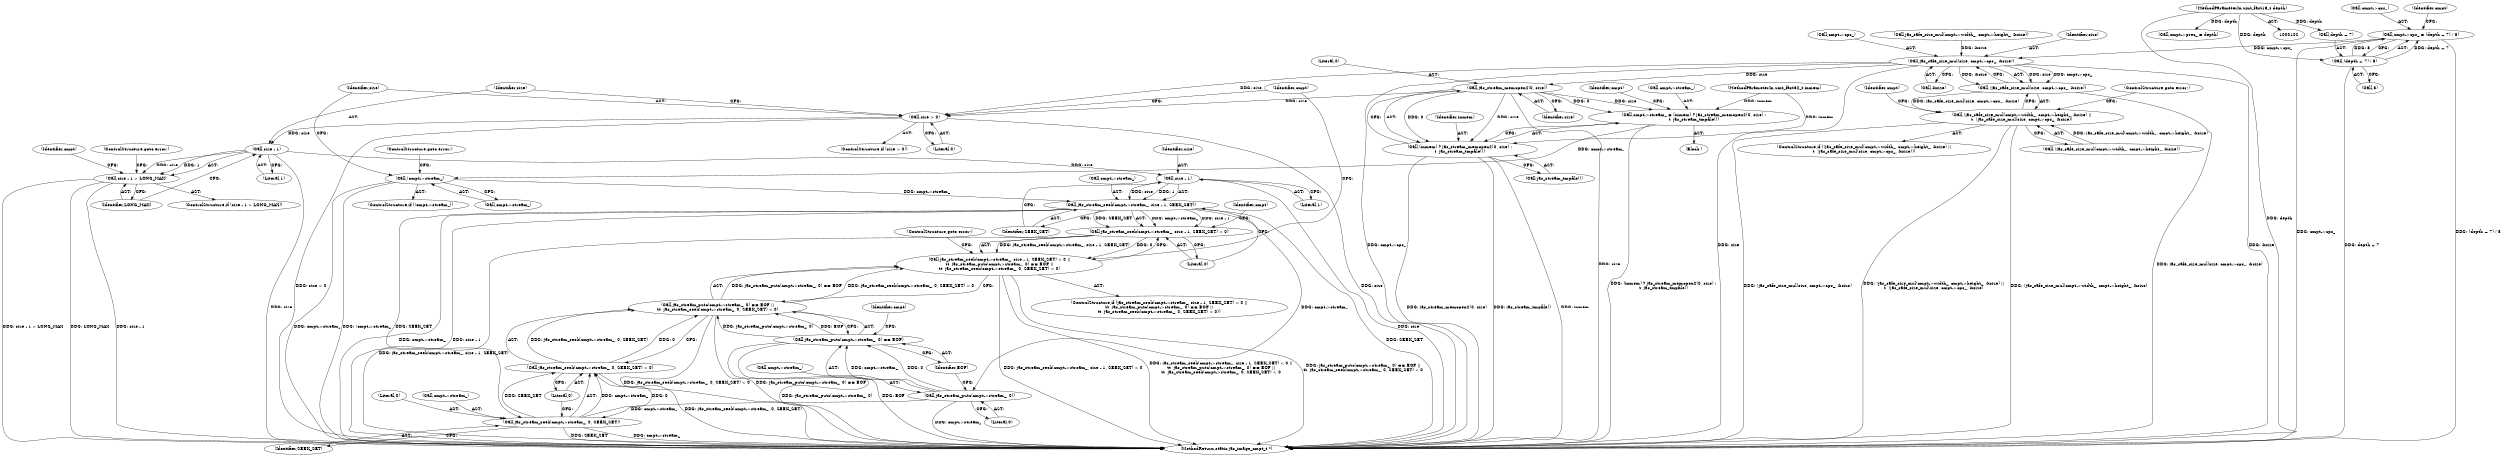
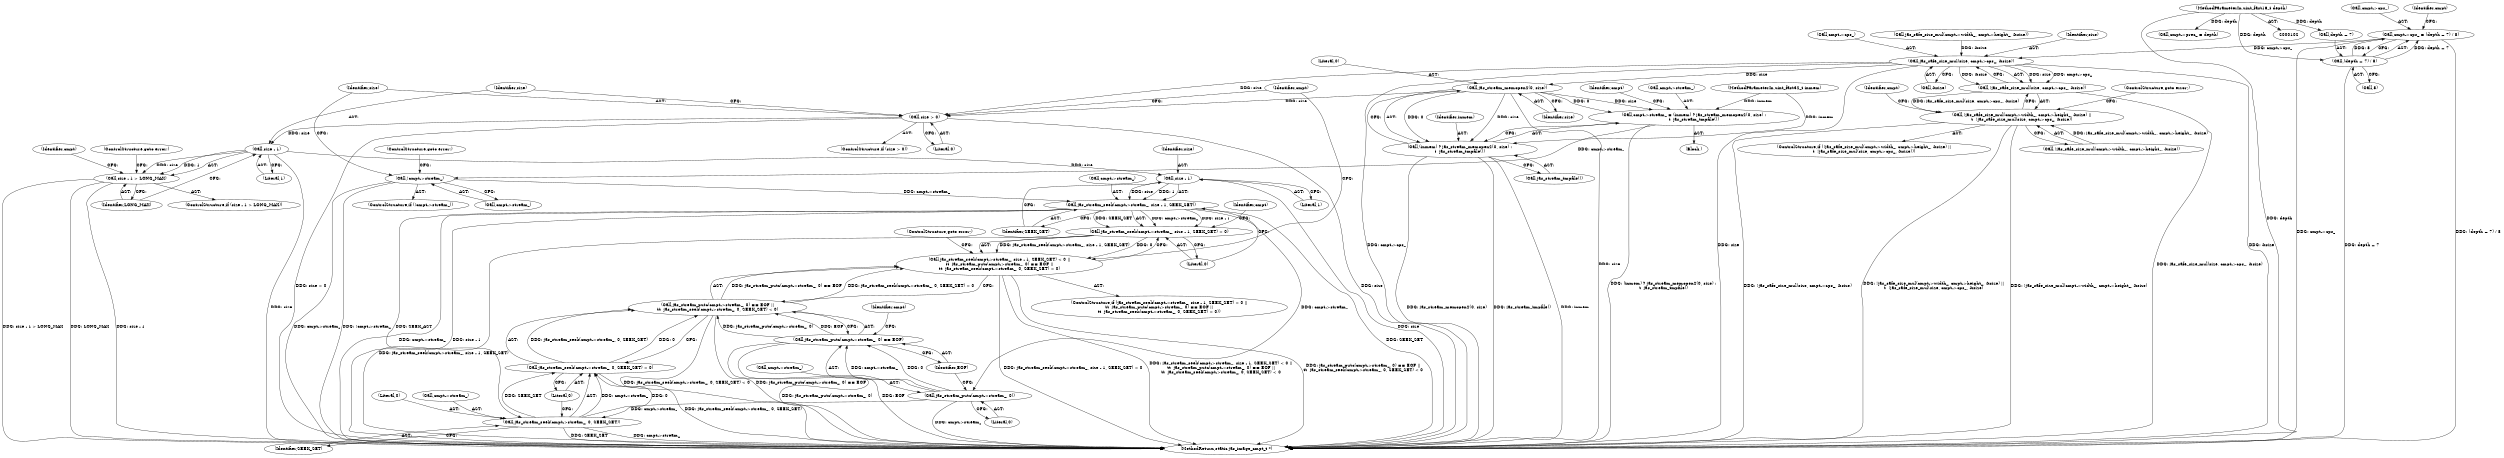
  digraph {
    n1 [label="(Call,cmpt->cps_ = (depth + 7) / 8)"]
    n2 [label="(Call,(depth + 7) / 8)"]
    n3 [label="(Call,jas_safe_size_mul(size, cmpt->cps_, &size))"]
    n4 [label="(MethodReturn,static jas_image_cmpt_t *)"]
    n5 [label="(Call,8)"]
    n6 [label="(Call,!jas_safe_size_mul(size, cmpt->cps_, &size))"]
    n7 [label="(Call,jas_stream_memopen2(0, size))"]
    n8 [label="(Call,size > 0)"]
    n9 [label="(Call,&size)"]
    n10 [label="(Block,)"]
    n11 [label="(MethodParameterIn,uint_fast16_t depth)"]
    n12 [label="(Call,depth + 7)"]
    n13 [label="(Call,cmpt->prec_ = depth)"]
-   1000102
+   1000102 [label=2000102]
    n15 [label="(Call,!jas_safe_size_mul(cmpt->width_, cmpt->height_, &size) ||\n\t  !jas_safe_size_mul(size, cmpt->cps_, &size))"]
    n16 [label="(Call,cmpt->stream_ = (inmem) ? jas_stream_memopen2(0, size) :\n\t  jas_stream_tmpfile())"]
    n17 [label="(Call,(inmem) ? jas_stream_memopen2(0, size) :\n\t  jas_stream_tmpfile())"]
    n18 [label="(Identifier,size)"]
    n19 [label="(Call,size - 1)"]
    n20 [label="(ControlStructure,if (size > 0))"]
    n21 [label="(Literal,0)"]
    n22 [label="(Call,!jas_safe_size_mul(cmpt->width_, cmpt->height_, &size))"]
    n23 [label="(ControlStructure,if (!jas_safe_size_mul(cmpt->width_, cmpt->height_, &size) ||\n\t  !jas_safe_size_mul(size, cmpt->cps_, &size)))"]
    n24 [label="(Call,!cmpt->stream_)"]
    n25 [label="(Call,jas_stream_tmpfile())"]
    n26 [label="(Call,jas_stream_seek(cmpt->stream_, size - 1, SEEK_SET))"]
    n27 [label="(ControlStructure,if (!cmpt->stream_))"]
    n28 [label="(Call,cmpt->stream_)"]
    n29 [label="(Call,jas_stream_seek(cmpt->stream_, size - 1, SEEK_SET) < 0)"]
    n30 [label="(Call,jas_stream_putc(cmpt->stream_, 0))"]
    n31 [label="(Call,jas_stream_seek(cmpt->stream_, 0, SEEK_SET))"]
    n32 [label="(Identifier,SEEK_SET)"]
    n33 [label="(Call,jas_stream_seek(cmpt->stream_, size - 1, SEEK_SET) < 0 ||\n\t\t  jas_stream_putc(cmpt->stream_, 0) == EOF ||\n\t\t  jas_stream_seek(cmpt->stream_, 0, SEEK_SET) < 0)"]
    n34 [label="(Literal,0)"]
    n35 [label="(Call,jas_stream_putc(cmpt->stream_, 0) == EOF)"]
    n36 [label="(Literal,0)"]
    n37 [label="(Call,jas_stream_seek(cmpt->stream_, 0, SEEK_SET) < 0)"]
    n38 [label="(Identifier,SEEK_SET)"]
    n39 [label="(Call,size - 1)"]
    n40 [label="(Call,jas_stream_putc(cmpt->stream_, 0) == EOF ||\n\t\t  jas_stream_seek(cmpt->stream_, 0, SEEK_SET) < 0)"]
    n41 [label="(ControlStructure,if (jas_stream_seek(cmpt->stream_, size - 1, SEEK_SET) < 0 ||\n\t\t  jas_stream_putc(cmpt->stream_, 0) == EOF ||\n\t\t  jas_stream_seek(cmpt->stream_, 0, SEEK_SET) < 0))"]
    n42 [label="(Identifier,EOF)"]
    n43 [label="(Literal,0)"]
    n44 [label="(Call,size - 1 > LONG_MAX)"]
    n45 [label="(Literal,1)"]
    n46 [label="(Identifier,LONG_MAX)"]
    n47 [label="(ControlStructure,if (size - 1 > LONG_MAX))"]
    n48 [label="(Literal,1)"]
    n49 [label="(Identifier,cmpt)"]
    n50 [label="(Identifier,cmpt)"]
    n51 [label="(ControlStructure,goto error;)"]
    n52 [label="(Identifier,cmpt)"]
    n53 [label="(Call,cmpt->cps_)"]
    n54 [label="(Call,jas_safe_size_mul(cmpt->width_, cmpt->height_, &size))"]
    n55 [label="(ControlStructure,goto error;)"]
    n56 [label="(MethodParameterIn,uint_fast32_t inmem)"]
    n57 [label="(Identifier,cmpt)"]
    n58 [label="(Call,cmpt->stream_)"]
    n59 [label="(Call,cmpt->cps_)"]
    n60 [label="(ControlStructure,goto error;)"]
    n61 [label="(Literal,0)"]
    n62 [label="(Identifier,size)"]
    n63 [label="(ControlStructure,goto error;)"]
    n64 [label="(Identifier,size)"]
    n65 [label="(Identifier,size)"]
    n66 [label="(Identifier,cmpt)"]
    n67 [label="(Call,cmpt->stream_)"]
    n68 [label="(Call,cmpt->stream_)"]
    n69 [label="(Identifier,cmpt)"]
    n70 [label="(Identifier,cmpt)"]
    n71 [label="(Literal,0)"]
    n72 [label="(Identifier,inmem)"]
    n73 [label="(Identifier,size)"]
    n74 [label="(Call,cmpt->stream_)"]
    n1 -> n2 [label="CFG: "]
    n1 -> n3 [label="DDG: cmpt->cps_"]
    n1 -> n4 [label="DDG: cmpt->cps_"]
    n1 -> n4 [label="DDG: (depth + 7) / 8"]
    n2 -> n1 [label="AST: "]
    n2 -> n1 [label="DDG: depth + 7"]
    n2 -> n1 [label="DDG: 8"]
    n2 -> n4 [label="DDG: depth + 7"]
    n2 -> n5 [label="CFG: "]
    n3 -> n4 [label="DDG: &size"]
    n3 -> n4 [label="DDG: cmpt->cps_"]
    n3 -> n4 [label="DDG: size"]
    n3 -> n6 [label="AST: "]
    n3 -> n6 [label="DDG: size"]
    n3 -> n6 [label="DDG: cmpt->cps_"]
    n3 -> n6 [label="DDG: &size"]
    n3 -> n7 [label="DDG: size"]
    n3 -> n8 [label="DDG: size"]
    n3 -> n9 [label="CFG: "]
    n5 -> n2 [label="AST: "]
    n6 -> n3 [label="CFG: "]
    n6 -> n4 [label="DDG: jas_safe_size_mul(size, cmpt->cps_, &size)"]
    n6 -> n15 [label="AST: "]
    n6 -> n15 [label="DDG: jas_safe_size_mul(size, cmpt->cps_, &size)"]
    n7 -> n4 [label="DDG: size"]
    n7 -> n8 [label="DDG: size"]
    n7 -> n16 [label="DDG: 0"]
    n7 -> n16 [label="DDG: size"]
    n7 -> n17 [label="AST: "]
    n7 -> n17 [label="DDG: 0"]
    n7 -> n17 [label="DDG: size"]
    n7 -> n18 [label="CFG: "]
    n8 -> n4 [label="DDG: size"]
    n8 -> n4 [label="DDG: size > 0"]
    n8 -> n19 [label="DDG: size"]
    n8 -> n20 [label="AST: "]
    n8 -> n21 [label="CFG: "]
    n9 -> n3 [label="AST: "]
    n11 -> n2 [label="DDG: depth"]
    n11 -> n4 [label="DDG: depth"]
    n11 -> n12 [label="DDG: depth"]
    n11 -> n13 [label="DDG: depth"]
    n11 -> 1000102 [label="AST: "]
    n12 -> n2 [label="AST: "]
    n15 -> n4 [label="DDG: !jas_safe_size_mul(cmpt->width_, cmpt->height_, &size) ||\n\t  !jas_safe_size_mul(size, cmpt->cps_, &size)"]
    n15 -> n4 [label="DDG: !jas_safe_size_mul(cmpt->width_, cmpt->height_, &size)"]
    n15 -> n4 [label="DDG: !jas_safe_size_mul(size, cmpt->cps_, &size)"]
    n15 -> n6 [label="CFG: "]
    n15 -> n22 [label="CFG: "]
    n15 -> n23 [label="AST: "]
    n16 -> n4 [label="DDG: (inmem) ? jas_stream_memopen2(0, size) :\n\t  jas_stream_tmpfile()"]
    n16 -> n10 [label="AST: "]
    n16 -> n17 [label="CFG: "]
    n16 -> n24 [label="DDG: cmpt->stream_"]
    n17 -> n4 [label="DDG: inmem"]
    n17 -> n4 [label="DDG: jas_stream_memopen2(0, size)"]
    n17 -> n4 [label="DDG: jas_stream_tmpfile()"]
    n17 -> n7 [label="CFG: "]
    n17 -> n16 [label="AST: "]
    n17 -> n25 [label="CFG: "]
    n18 -> n7 [label="AST: "]
    n19 -> n4 [label="DDG: size"]
    n19 -> n39 [label="DDG: size"]
    n19 -> n44 [label="AST: "]
    n19 -> n44 [label="DDG: size"]
    n19 -> n44 [label="DDG: 1"]
    n19 -> n45 [label="CFG: "]
    n21 -> n8 [label="AST: "]
    n22 -> n15 [label="AST: "]
    n22 -> n15 [label="DDG: jas_safe_size_mul(cmpt->width_, cmpt->height_, &size)"]
    n24 -> n4 [label="DDG: !cmpt->stream_"]
    n24 -> n4 [label="DDG: cmpt->stream_"]
    n24 -> n26 [label="DDG: cmpt->stream_"]
    n24 -> n27 [label="AST: "]
    n24 -> n28 [label="CFG: "]
    n25 -> n17 [label="AST: "]
    n26 -> n4 [label="DDG: SEEK_SET"]
    n26 -> n4 [label="DDG: cmpt->stream_"]
    n26 -> n4 [label="DDG: size - 1"]
    n26 -> n29 [label="AST: "]
    n26 -> n29 [label="DDG: cmpt->stream_"]
    n26 -> n29 [label="DDG: size - 1"]
    n26 -> n29 [label="DDG: SEEK_SET"]
    n26 -> n30 [label="DDG: cmpt->stream_"]
-   n26 -> n31 [label="DDG: SEEK_SET"]
+   n26 -> n31 [label="DDG: SEEK_AST"]
    n26 -> n32 [label="CFG: "]
    n28 -> n24 [label="AST: "]
    n29 -> n4 [label="DDG: jas_stream_seek(cmpt->stream_, size - 1, SEEK_SET)"]
    n29 -> n33 [label="AST: "]
    n29 -> n33 [label="DDG: jas_stream_seek(cmpt->stream_, size - 1, SEEK_SET)"]
    n29 -> n33 [label="DDG: 0"]
    n29 -> n34 [label="CFG: "]
    n30 -> n4 [label="DDG: cmpt->stream_"]
    n30 -> n31 [label="DDG: cmpt->stream_"]
    n30 -> n35 [label="AST: "]
    n30 -> n35 [label="DDG: cmpt->stream_"]
    n30 -> n35 [label="DDG: 0"]
    n30 -> n36 [label="CFG: "]
    n31 -> n4 [label="DDG: cmpt->stream_"]
    n31 -> n4 [label="DDG: SEEK_SET"]
    n31 -> n37 [label="AST: "]
    n31 -> n37 [label="DDG: cmpt->stream_"]
    n31 -> n37 [label="DDG: 0"]
    n31 -> n37 [label="DDG: SEEK_SET"]
    n31 -> n38 [label="CFG: "]
    n32 -> n26 [label="AST: "]
    n32 -> n39 [label="CFG: "]
    n33 -> n4 [label="DDG: jas_stream_putc(cmpt->stream_, 0) == EOF ||\n\t\t  jas_stream_seek(cmpt->stream_, 0, SEEK_SET) < 0"]
    n33 -> n4 [label="DDG: jas_stream_seek(cmpt->stream_, size - 1, SEEK_SET) < 0"]
    n33 -> n4 [label="DDG: jas_stream_seek(cmpt->stream_, size - 1, SEEK_SET) < 0 ||\n\t\t  jas_stream_putc(cmpt->stream_, 0) == EOF ||\n\t\t  jas_stream_seek(cmpt->stream_, 0, SEEK_SET) < 0"]
    n33 -> n29 [label="CFG: "]
    n33 -> n40 [label="CFG: "]
    n33 -> n41 [label="AST: "]
    n34 -> n26 [label="CFG: "]
    n34 -> n29 [label="AST: "]
    n35 -> n4 [label="DDG: jas_stream_putc(cmpt->stream_, 0)"]
    n35 -> n4 [label="DDG: EOF"]
    n35 -> n40 [label="AST: "]
    n35 -> n40 [label="DDG: jas_stream_putc(cmpt->stream_, 0)"]
    n35 -> n40 [label="DDG: EOF"]
    n35 -> n42 [label="CFG: "]
    n36 -> n30 [label="AST: "]
    n37 -> n4 [label="DDG: jas_stream_seek(cmpt->stream_, 0, SEEK_SET)"]
    n37 -> n40 [label="AST: "]
    n37 -> n40 [label="DDG: jas_stream_seek(cmpt->stream_, 0, SEEK_SET)"]
    n37 -> n40 [label="DDG: 0"]
    n37 -> n43 [label="CFG: "]
    n38 -> n31 [label="AST: "]
    n39 -> n4 [label="DDG: size"]
    n39 -> n26 [label="AST: "]
    n39 -> n26 [label="DDG: size"]
    n39 -> n26 [label="DDG: 1"]
    n39 -> n48 [label="CFG: "]
    n40 -> n4 [label="DDG: jas_stream_seek(cmpt->stream_, 0, SEEK_SET) < 0"]
    n40 -> n4 [label="DDG: jas_stream_putc(cmpt->stream_, 0) == EOF"]
    n40 -> n33 [label="AST: "]
    n40 -> n33 [label="DDG: jas_stream_putc(cmpt->stream_, 0) == EOF"]
    n40 -> n33 [label="DDG: jas_stream_seek(cmpt->stream_, 0, SEEK_SET) < 0"]
    n40 -> n35 [label="CFG: "]
    n40 -> n37 [label="CFG: "]
    n42 -> n30 [label="CFG: "]
    n42 -> n35 [label="AST: "]
    n43 -> n31 [label="CFG: "]
    n43 -> n37 [label="AST: "]
    n44 -> n4 [label="DDG: LONG_MAX"]
    n44 -> n4 [label="DDG: size - 1 > LONG_MAX"]
    n44 -> n4 [label="DDG: size - 1"]
    n44 -> n46 [label="CFG: "]
    n44 -> n47 [label="AST: "]
    n45 -> n19 [label="AST: "]
    n46 -> n19 [label="CFG: "]
    n46 -> n44 [label="AST: "]
    n48 -> n39 [label="AST: "]
    n49 -> n44 [label="CFG: "]
    n50 -> n15 [label="CFG: "]
    n51 -> n44 [label="CFG: "]
    n52 -> n1 [label="CFG: "]
    n53 -> n3 [label="AST: "]
    n54 -> n3 [label="DDG: &size"]
    n55 -> n24 [label="CFG: "]
    n56 -> n16 [label="DDG: inmem"]
    n56 -> n17 [label="DDG: inmem"]
    n57 -> n8 [label="CFG: "]
    n57 -> n33 [label="CFG: "]
    n58 -> n30 [label="AST: "]
    n59 -> n1 [label="AST: "]
    n60 -> n15 [label="CFG: "]
    n61 -> n7 [label="AST: "]
    n62 -> n8 [label="AST: "]
    n62 -> n24 [label="CFG: "]
    n63 -> n33 [label="CFG: "]
    n64 -> n8 [label="CFG: "]
    n64 -> n19 [label="AST: "]
    n65 -> n39 [label="AST: "]
    n66 -> n16 [label="CFG: "]
    n67 -> n31 [label="AST: "]
    n68 -> n16 [label="AST: "]
    n69 -> n29 [label="CFG: "]
    n70 -> n35 [label="CFG: "]
    n71 -> n31 [label="AST: "]
    n72 -> n17 [label="AST: "]
    n73 -> n3 [label="AST: "]
    n74 -> n26 [label="AST: "]
  }
